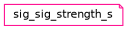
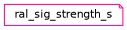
  digraph {
    rankdir=TB
-   n1 [color=deeppink fillcolor=white fontname=Helvetica fontsize=10 height=0.2 label=sig_sig_strength_s shape=note style=filled width=0.4]
+   n1 [color=deeppink fillcolor=white fontname=Helvetica fontsize=10 height=0.2 label=ral_sig_strength_s shape=note style=filled width=0.4]
  }
